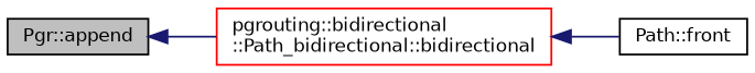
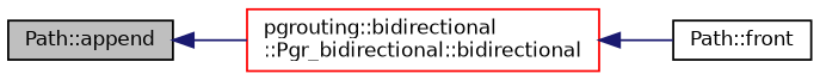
  digraph {
    rankdir=LR
    node [color=black fillcolor=white fontname=Helvetica fontsize=10 shape=record style=filled]
    edge [color=midnightblue dir=back fontname=Helvetica fontsize=10 labelfontname=Helvetica labelfontsize=10 style=solid]
-   n1 [fillcolor=grey75 fontcolor=black height=0.2 label="Pgr::append" width=0.4]
-   n2 [color=red height=0.2 label="pgrouting::bidirectional\l::Path_bidirectional::bidirectional" width=0.4]
+   n1 [fillcolor=grey75 fontcolor=black height=0.2 label="Path::append" width=0.4]
+   n2 [color=red height=0.2 label="pgrouting::bidirectional\l::Pgr_bidirectional::bidirectional" width=0.4]
    n3 [height=0.2 label="Path::front" width=0.4]
    n1 -> n2
    n2 -> n3
  }
